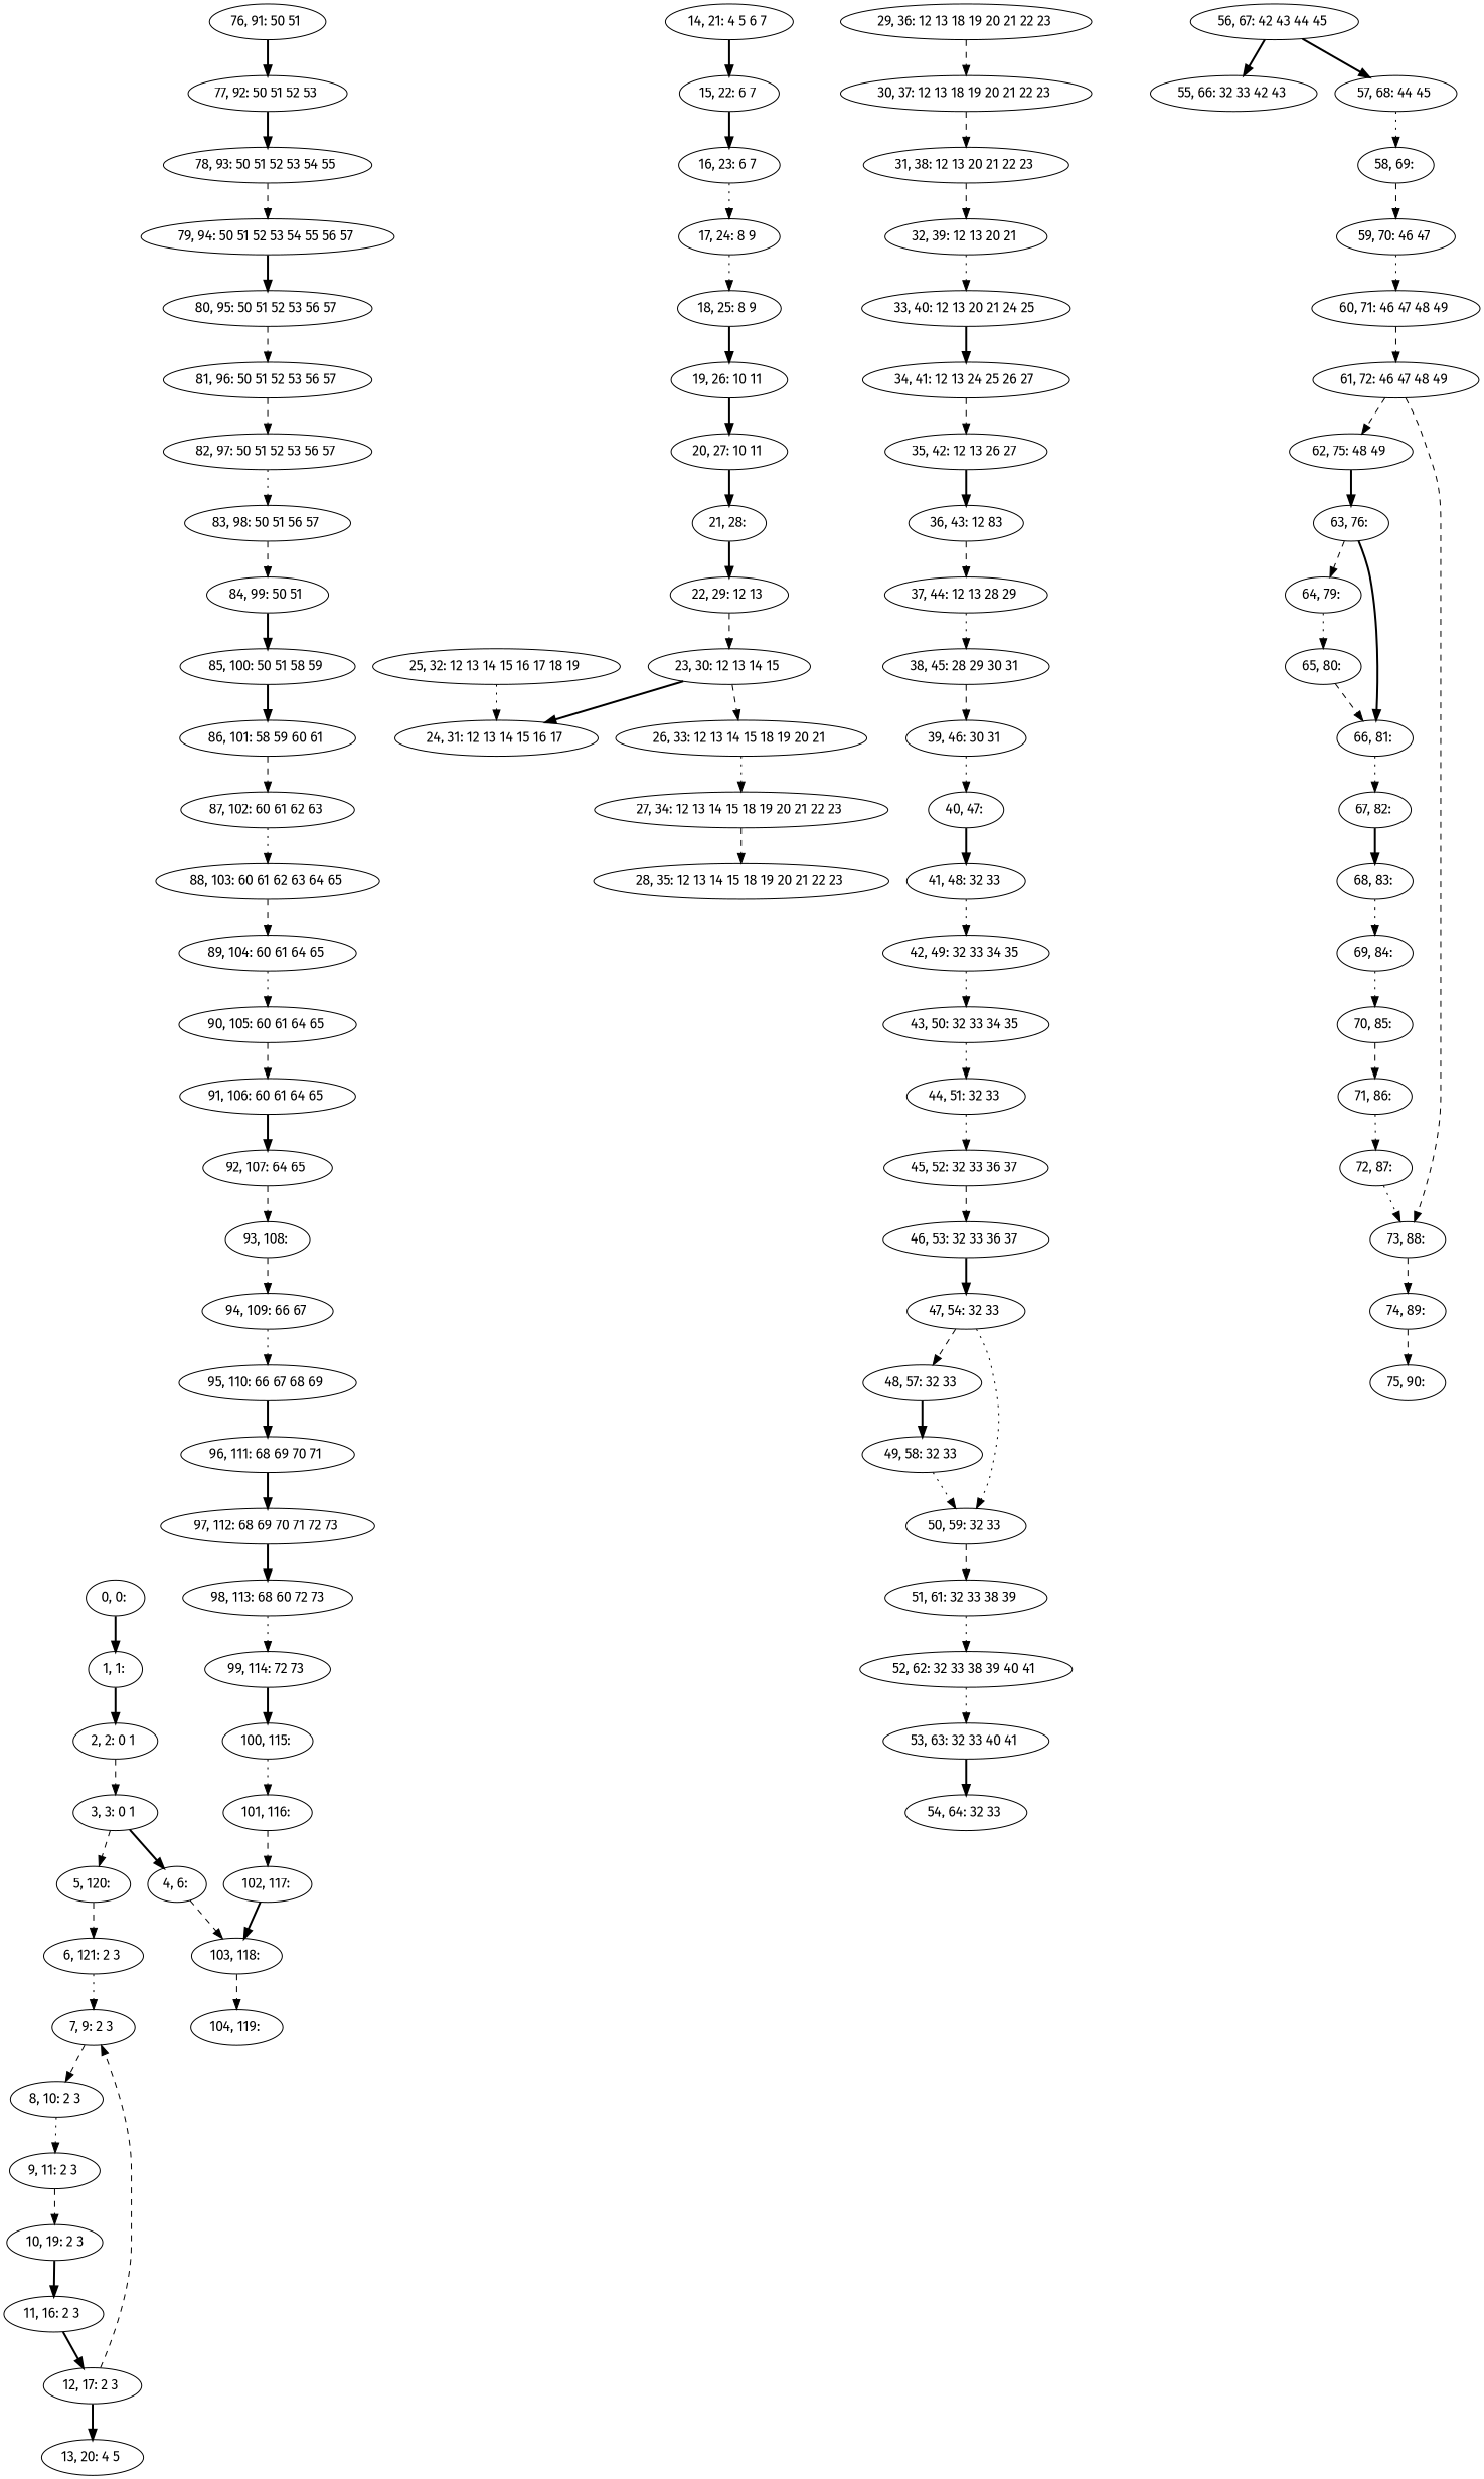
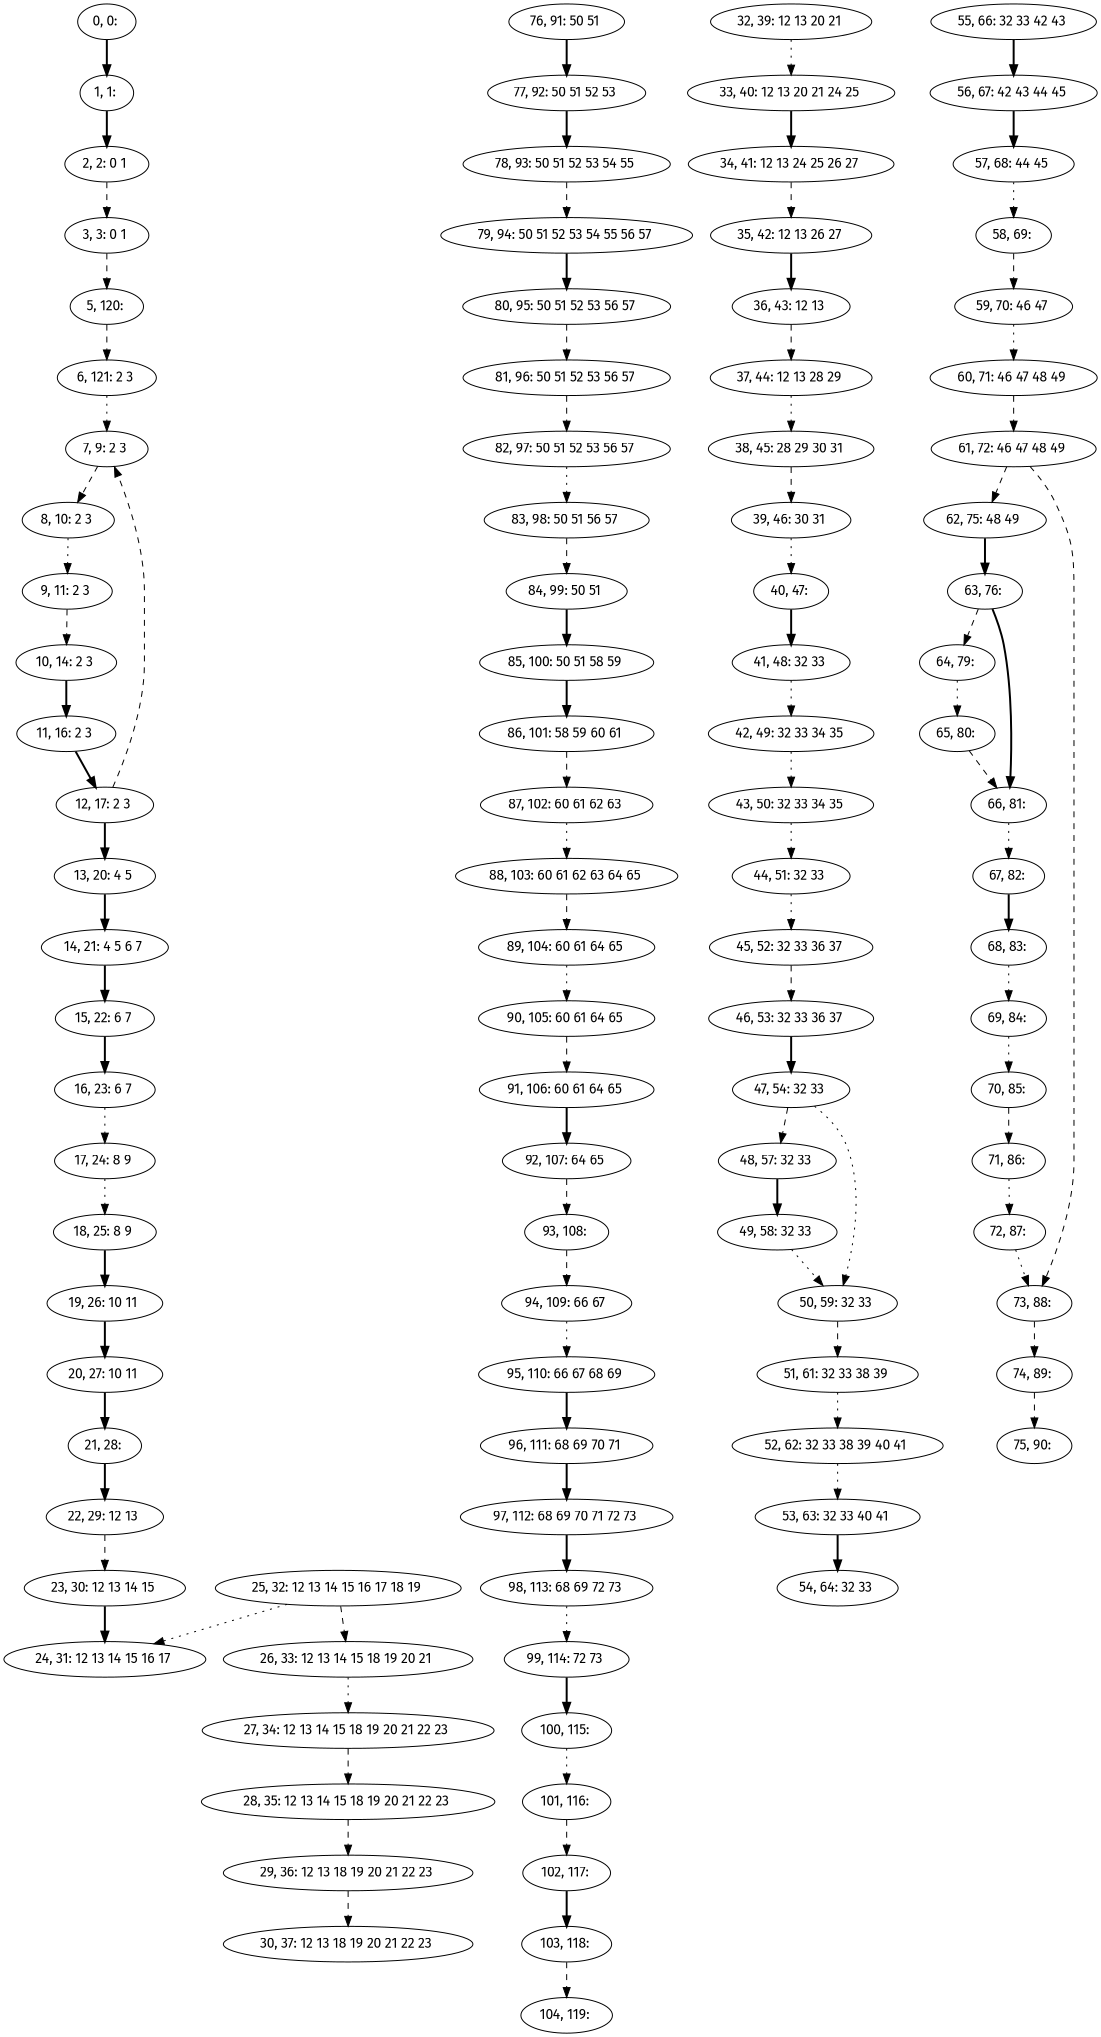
  digraph {
    fontname="Fira Sans"
    node [fontname="Fira Sans"]
    edge [fontname="Fira Sans" style=dashed]
    n1 [label="0, 0: "]
    n2 [label="1, 1: "]
    n3 [label="2, 2: 0 1 "]
    n4 [label="3, 3: 0 1 "]
-   n5 [label="4, 6: "]
    n6 [label="5, 120: "]
    n7 [label="103, 118: "]
    n8 [label="6, 121: 2 3 "]
    n9 [label="104, 119: "]
    n10 [label="7, 9: 2 3 "]
    n11 [label="8, 10: 2 3 "]
    n12 [label="9, 11: 2 3 "]
-   n13 [label="10, 19: 2 3"]
+   n13 [label="10, 14: 2 3 "]
    n14 [label="11, 16: 2 3 "]
    n15 [label="12, 17: 2 3 "]
    n16 [label="13, 20: 4 5 "]
    n17 [label="14, 21: 4 5 6 7 "]
    n18 [label="15, 22: 6 7 "]
    n19 [label="16, 23: 6 7 "]
    n20 [label="17, 24: 8 9 "]
    n21 [label="18, 25: 8 9 "]
    n22 [label="19, 26: 10 11 "]
    n23 [label="20, 27: 10 11 "]
    n24 [label="21, 28: "]
    n25 [label="22, 29: 12 13 "]
    n26 [label="23, 30: 12 13 14 15 "]
    n27 [label="24, 31: 12 13 14 15 16 17 "]
    n28 [label="25, 32: 12 13 14 15 16 17 18 19 "]
    n29 [label="26, 33: 12 13 14 15 18 19 20 21 "]
    n30 [label="27, 34: 12 13 14 15 18 19 20 21 22 23 "]
    n31 [label="28, 35: 12 13 14 15 18 19 20 21 22 23 "]
    n32 [label="29, 36: 12 13 18 19 20 21 22 23 "]
    n33 [label="30, 37: 12 13 18 19 20 21 22 23 "]
-   n34 [label="31, 38: 12 13 20 21 22 23 "]
    n35 [label="32, 39: 12 13 20 21 "]
    n36 [label="33, 40: 12 13 20 21 24 25 "]
    n37 [label="34, 41: 12 13 24 25 26 27 "]
    n38 [label="35, 42: 12 13 26 27 "]
-   n39 [label="36, 43: 12 83"]
+   n39 [label="36, 43: 12 13 "]
    n40 [label="37, 44: 12 13 28 29 "]
    n41 [label="38, 45: 28 29 30 31 "]
    n42 [label="39, 46: 30 31 "]
    n43 [label="40, 47: "]
    n44 [label="41, 48: 32 33 "]
    n45 [label="42, 49: 32 33 34 35 "]
    n46 [label="43, 50: 32 33 34 35 "]
    n47 [label="44, 51: 32 33 "]
    n48 [label="45, 52: 32 33 36 37 "]
    n49 [label="46, 53: 32 33 36 37 "]
    n50 [label="47, 54: 32 33 "]
    n51 [label="48, 57: 32 33 "]
    n52 [label="50, 59: 32 33 "]
    n53 [label="49, 58: 32 33 "]
    n54 [label="51, 61: 32 33 38 39 "]
    n55 [label="52, 62: 32 33 38 39 40 41 "]
    n56 [label="53, 63: 32 33 40 41 "]
    n57 [label="54, 64: 32 33 "]
    n58 [label="55, 66: 32 33 42 43 "]
    n59 [label="56, 67: 42 43 44 45 "]
    n60 [label="57, 68: 44 45 "]
    n61 [label="58, 69: "]
    n62 [label="59, 70: 46 47 "]
    n63 [label="60, 71: 46 47 48 49 "]
    n64 [label="61, 72: 46 47 48 49 "]
    n65 [label="62, 75: 48 49 "]
    n66 [label="73, 88: "]
    n67 [label="63, 76: "]
    n68 [label="74, 89: "]
    n69 [label="64, 79: "]
    n70 [label="66, 81: "]
    n71 [label="65, 80: "]
    n72 [label="67, 82: "]
    n73 [label="68, 83: "]
    n74 [label="69, 84: "]
    n75 [label="70, 85: "]
    n76 [label="71, 86: "]
    n77 [label="72, 87: "]
    n78 [label="75, 90: "]
    n79 [label="76, 91: 50 51 "]
    n80 [label="77, 92: 50 51 52 53 "]
    n81 [label="78, 93: 50 51 52 53 54 55 "]
    n82 [label="79, 94: 50 51 52 53 54 55 56 57 "]
    n83 [label="80, 95: 50 51 52 53 56 57 "]
    n84 [label="81, 96: 50 51 52 53 56 57 "]
    n85 [label="82, 97: 50 51 52 53 56 57 "]
    n86 [label="83, 98: 50 51 56 57 "]
    n87 [label="84, 99: 50 51 "]
    n88 [label="85, 100: 50 51 58 59 "]
    n89 [label="86, 101: 58 59 60 61 "]
    n90 [label="87, 102: 60 61 62 63 "]
    n91 [label="88, 103: 60 61 62 63 64 65 "]
    n92 [label="89, 104: 60 61 64 65 "]
    n93 [label="90, 105: 60 61 64 65 "]
    n94 [label="91, 106: 60 61 64 65 "]
    n95 [label="92, 107: 64 65 "]
    n96 [label="93, 108: "]
    n97 [label="94, 109: 66 67 "]
    n98 [label="95, 110: 66 67 68 69 "]
    n99 [label="96, 111: 68 69 70 71 "]
    n100 [label="97, 112: 68 69 70 71 72 73 "]
-   n101 [label="98, 113: 68 60 72 73"]
+   n101 [label="98, 113: 68 69 72 73 "]
    n102 [label="99, 114: 72 73 "]
    n103 [label="100, 115: "]
    n104 [label="101, 116: "]
    n105 [label="102, 117: "]
    n1 -> n2 [style=bold]
    n2 -> n3 [style=bold]
    n3 -> n4
-   n4 -> n5 [style=bold]
    n4 -> n6
-   n5 -> n7
    n6 -> n8
    n7 -> n9
    n8 -> n10 [style=dotted]
    n10 -> n11
    n11 -> n12 [style=dotted]
    n12 -> n13
    n13 -> n14 [style=bold]
    n14 -> n15 [style=bold]
    n15 -> n10
    n15 -> n16 [style=bold]
+   n16 -> n17 [style=bold]
    n17 -> n18 [style=bold]
    n18 -> n19 [style=bold]
    n19 -> n20 [style=dotted]
    n20 -> n21 [style=dotted]
    n21 -> n22 [style=bold]
    n22 -> n23 [style=bold]
    n23 -> n24 [style=bold]
    n24 -> n25 [style=bold]
    n25 -> n26
    n26 -> n27 [style=bold]
    n28 -> n27 [style=dotted]
-   n26 -> n29
+   n28 -> n29
    n29 -> n30 [style=dotted]
    n30 -> n31
+   n31 -> n32
    n32 -> n33
-   n33 -> n34
-   n34 -> n35
    n35 -> n36 [style=dotted]
    n36 -> n37 [style=bold]
    n37 -> n38
    n38 -> n39 [style=bold]
    n39 -> n40
    n40 -> n41 [style=dotted]
    n41 -> n42
    n42 -> n43 [style=dotted]
    n43 -> n44 [style=bold]
    n44 -> n45 [style=dotted]
    n45 -> n46 [style=dotted]
    n46 -> n47 [style=dotted]
    n47 -> n48 [style=dotted]
    n48 -> n49
    n49 -> n50 [style=bold]
    n50 -> n51
    n50 -> n52 [style=dotted]
    n51 -> n53 [style=bold]
    n52 -> n54
    n53 -> n52 [style=dotted]
    n54 -> n55 [style=dotted]
    n55 -> n56 [style=dotted]
    n56 -> n57 [style=bold]
-   n59 -> n58 [style=bold]
+   n58 -> n59 [style=bold]
    n59 -> n60 [style=bold]
    n60 -> n61 [style=dotted]
    n61 -> n62
    n62 -> n63 [style=dotted]
    n63 -> n64
    n64 -> n65
    n64 -> n66
    n65 -> n67 [style=bold]
    n66 -> n68
    n67 -> n69
    n67 -> n70 [style=bold]
    n68 -> n78
    n69 -> n71 [style=dotted]
    n70 -> n72 [style=dotted]
    n71 -> n70
    n72 -> n73 [style=bold]
    n73 -> n74 [style=dotted]
    n74 -> n75 [style=dotted]
    n75 -> n76
    n76 -> n77 [style=dotted]
    n77 -> n66 [style=dotted]
    n79 -> n80 [style=bold]
    n80 -> n81 [style=bold]
    n81 -> n82
    n82 -> n83 [style=bold]
    n83 -> n84
    n84 -> n85
    n85 -> n86 [style=dotted]
    n86 -> n87
    n87 -> n88 [style=bold]
    n88 -> n89 [style=bold]
    n89 -> n90
    n90 -> n91 [style=dotted]
    n91 -> n92
    n92 -> n93 [style=dotted]
    n93 -> n94
    n94 -> n95 [style=bold]
    n95 -> n96
    n96 -> n97
    n97 -> n98 [style=dotted]
    n98 -> n99 [style=bold]
    n99 -> n100 [style=bold]
    n100 -> n101 [style=bold]
    n101 -> n102 [style=dotted]
    n102 -> n103 [style=bold]
    n103 -> n104 [style=dotted]
    n104 -> n105
    n105 -> n7 [style=bold]
  }
